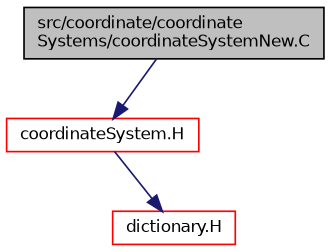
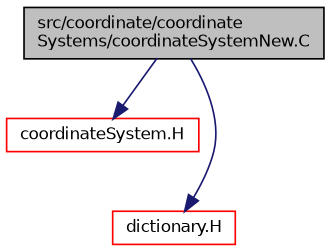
  digraph {
    node [color=red fontname=Helvetica fontsize=10 shape=record]
    edge [color=midnightblue fontname=Helvetica fontsize=10 labelfontname=Helvetica labelfontsize=10 style=solid]
    n1 [color=black fillcolor=grey75 fontcolor=black height=0.2 label="src/coordinate/coordinate\lSystems/coordinateSystemNew.C" style=filled width=0.4]
    n2 [height=0.2 label="coordinateSystem.H" width=0.4]
    n3 [height=0.2 label="dictionary.H" width=0.4]
    n1 -> n2
-   n2 -> n3
+   n1 -> n3
  }
